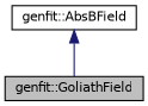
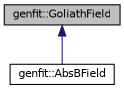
  digraph {
    node [color=black fontname=Helvetica fontsize=10 shape=record style=filled]
    n1 [fillcolor=grey75 fontcolor=black height=0.2 label="genfit::GoliathField" width=0.4]
    n2 [fillcolor=white height=0.2 label="genfit::AbsBField" width=0.4]
-   n2 -> n1 [color=midnightblue dir=back fontname=Helvetica fontsize=10 labelfontname=Helvetica labelfontsize=10 style=solid]
+   n1 -> n2 [color=midnightblue dir=back fontname=Helvetica fontsize=10 labelfontname=Helvetica labelfontsize=10 style=solid]
  }
